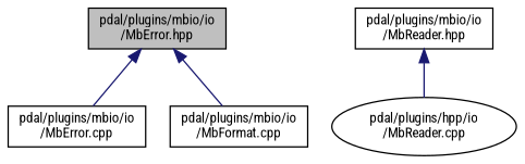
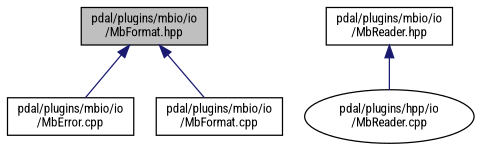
  digraph {
    fontname="Roboto Condensed"
    node [color=black fillcolor=white fontname="Roboto Condensed" fontsize=10 shape=box style=filled]
    edge [color=midnightblue dir=back fontname="Roboto Condensed" fontsize=10 labelfontname=Helvetica labelfontsize=10 style=solid]
-   n1 [fillcolor=grey75 fontcolor=black height=0.2 label="pdal/plugins/mbio/io\l/MbError.hpp" width=0.4]
+   n1 [fillcolor=grey75 fontcolor=black height=0.2 label="pdal/plugins/mbio/io\l/MbFormat.hpp" width=0.4]
    n2 [height=0.2 label="pdal/plugins/mbio/io\l/MbError.cpp" width=0.4]
    n3 [height=0.2 label="pdal/plugins/mbio/io\l/MbFormat.cpp" width=0.4]
    n4 [height=0.2 label="pdal/plugins/mbio/io\l/MbReader.hpp" width=0.4]
    n5 [height=0.2 label="pdal/plugins/hpp/io\l/MbReader.cpp" shape=ellipse width=0.4]
    n1 -> n2
    n1 -> n3
    n4 -> n5
  }
